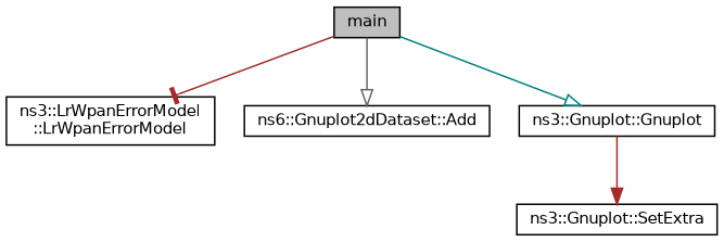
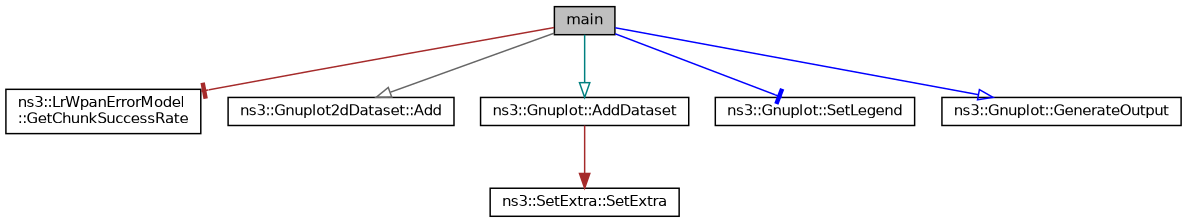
  digraph {
    rankdir=TB
    node [color=black fillcolor=white fontname=Helvetica fontsize=10 shape=record style=filled]
    edge [arrowhead=onormal color=brown fontname=Helvetica fontsize=10 labelfontname=Helvetica labelfontsize=10 style=solid]
    n1 [fillcolor=grey75 fontcolor=black height=0.2 label=main width=0.4]
-   n2 [height=0.2 label="ns3::LrWpanErrorModel\l::LrWpanErrorModel" width=0.4]
-   n3 [height=0.2 label="ns6::Gnuplot2dDataset::Add" width=0.4]
-   n4 [height=0.2 label="ns3::Gnuplot::Gnuplot" width=0.4]
-   n7 [height=0.2 label="ns3::Gnuplot::SetExtra" width=0.4]
+   n2 [height=0.2 label="ns3::LrWpanErrorModel\l::GetChunkSuccessRate" width=0.4]
+   n3 [height=0.2 label="ns3::Gnuplot2dDataset::Add" width=0.4]
+   n4 [height=0.2 label="ns3::Gnuplot::AddDataset" width=0.4]
+   n5 [height=0.2 label="ns3::Gnuplot::SetLegend" width=0.4]
+   n6 [height=0.2 label="ns3::Gnuplot::GenerateOutput" width=0.4]
+   n7 [height=0.2 label="ns3::SetExtra::SetExtra" width=0.4]
    n1 -> n2 [arrowhead=tee]
    n1 -> n3 [color=gray40]
    n1 -> n4 [color=teal]
+   n1 -> n5 [arrowhead=tee color=blue]
+   n1 -> n6 [color=blue]
    n4 -> n7 [arrowhead=normal]
  }
